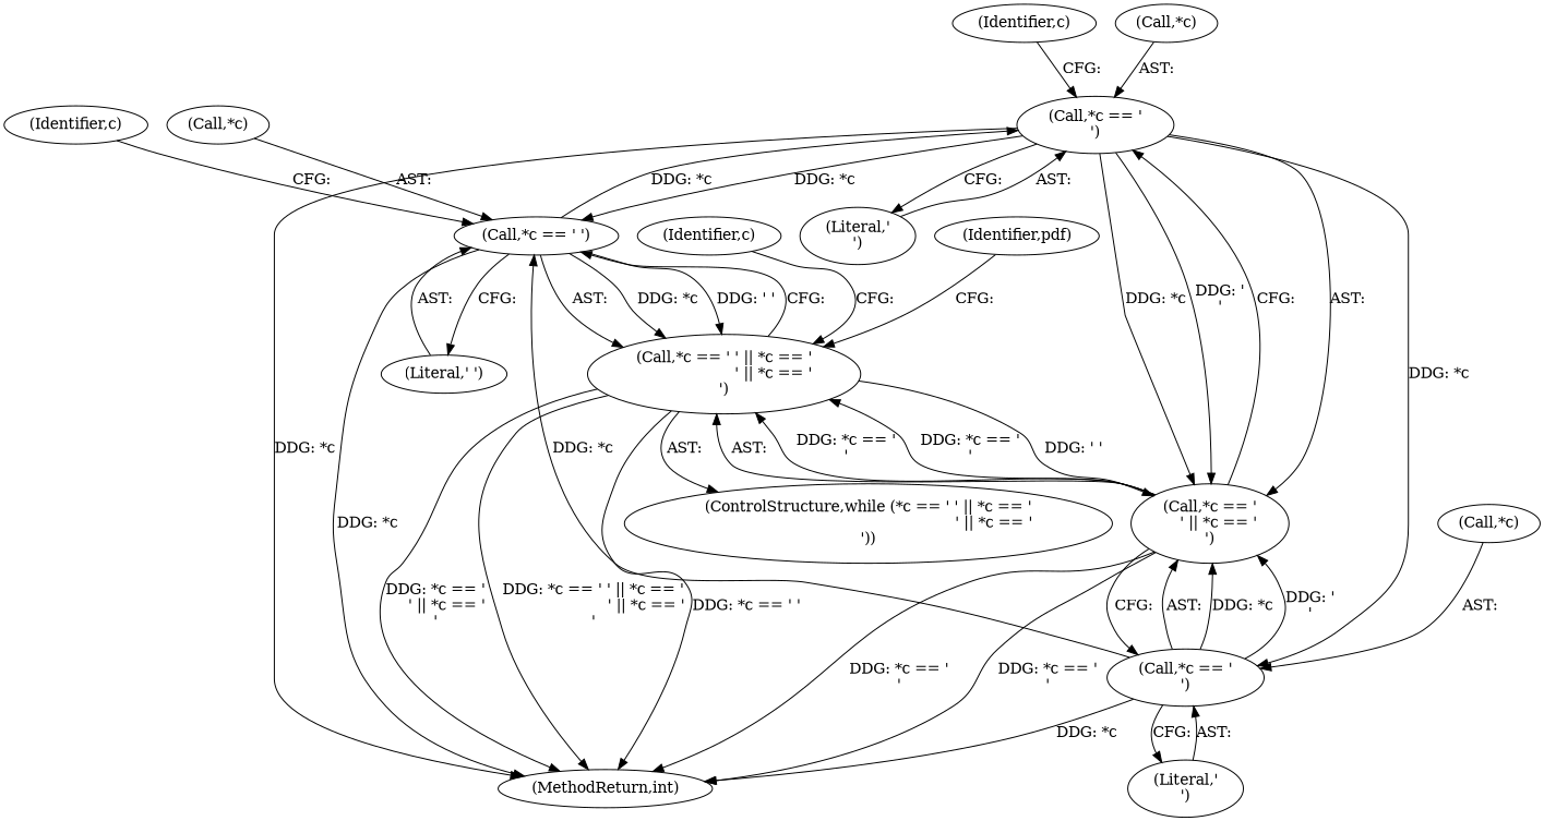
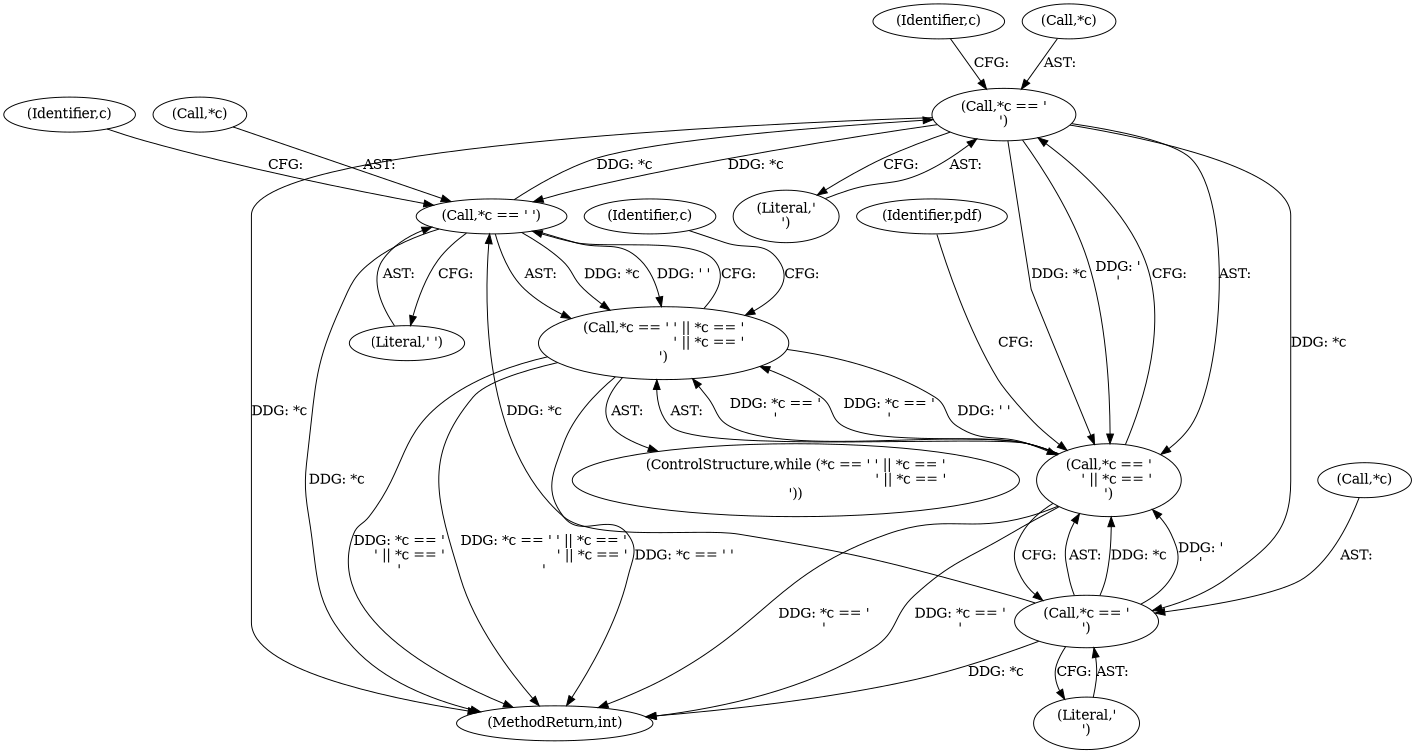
  digraph {
    n1 [label="(Call,*c == '\n')"]
    n2 [label="(Call,*c == ' ')"]
    n3 [label="(Call,*c == '\r')"]
    n4 [label="(Call,*c == '\n' || *c == '\r')"]
    n5 [label="(Literal,'\n')"]
    n6 [label="(MethodReturn,int)"]
    n7 [label="(Call,*c == ' ' || *c == '\n' || *c == '\r')"]
    n8 [label="(Literal,' ')"]
    n9 [label="(Literal,'\r')"]
    n10 [label="(ControlStructure,while (*c == ' ' || *c == '\n' || *c == '\r'))"]
    n11 [label="(Identifier,c)"]
    n12 [label="(Identifier,c)"]
    n13 [label="(Call,*c)"]
    n14 [label="(Identifier,c)"]
    n15 [label="(Call,*c)"]
    n16 [label="(Identifier,pdf)"]
    n17 [label="(Call,*c)"]
    n1 -> n2 [label="DDG: *c"]
    n1 -> n3 [label="DDG: *c"]
    n1 -> n4 [label="AST: "]
    n1 -> n4 [label="DDG: *c"]
    n1 -> n4 [label="DDG: '\n'"]
    n1 -> n5 [label="CFG: "]
    n1 -> n6 [label="DDG: *c"]
    n2 -> n1 [label="DDG: *c"]
    n2 -> n6 [label="DDG: *c"]
    n2 -> n7 [label="AST: "]
    n2 -> n7 [label="DDG: *c"]
    n2 -> n7 [label="DDG: ' '"]
    n2 -> n8 [label="CFG: "]
    n3 -> n2 [label="DDG: *c"]
    n3 -> n4 [label="AST: "]
    n3 -> n4 [label="DDG: *c"]
    n3 -> n4 [label="DDG: '\r'"]
    n3 -> n6 [label="DDG: *c"]
    n3 -> n9 [label="CFG: "]
    n4 -> n1 [label="CFG: "]
    n4 -> n3 [label="CFG: "]
    n4 -> n6 [label="DDG: *c == '\n'"]
    n4 -> n6 [label="DDG: *c == '\r'"]
    n4 -> n7 [label="AST: "]
    n4 -> n7 [label="DDG: *c == '\n'"]
    n4 -> n7 [label="DDG: *c == '\r'"]
    n5 -> n1 [label="AST: "]
    n7 -> n2 [label="CFG: "]
    n7 -> n4 [label="DDG: ' '"]
    n7 -> n6 [label="DDG: *c == ' ' || *c == '\n' || *c == '\r'"]
    n7 -> n6 [label="DDG: *c == ' '"]
    n7 -> n6 [label="DDG: *c == '\n' || *c == '\r'"]
    n7 -> n10 [label="AST: "]
    n8 -> n2 [label="AST: "]
    n9 -> n3 [label="AST: "]
    n11 -> n1 [label="CFG: "]
    n12 -> n7 [label="CFG: "]
    n13 -> n1 [label="AST: "]
    n14 -> n2 [label="CFG: "]
    n15 -> n3 [label="AST: "]
-   n16 -> n7 [label="CFG: "]
+   n16 -> n4 [label="CFG: "]
    n17 -> n2 [label="AST: "]
  }
